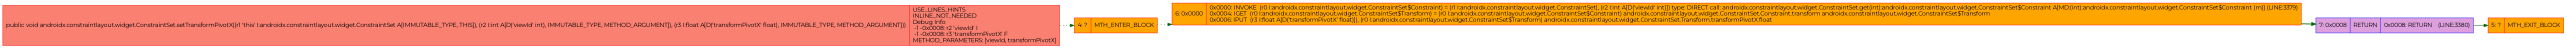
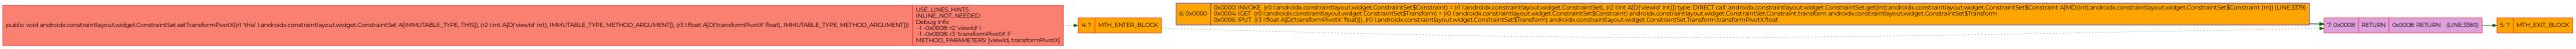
  digraph {
    fontname=Montserrat
    rankdir=LR
    node [color=red fillcolor=orange fontname=Montserrat shape=record style=filled]
    edge [color=darkgreen fontname=Montserrat style=dotted]
    n1 [label="{4\:\ ?|MTH_ENTER_BLOCK\l}"]
-   n2 [label="{6\:\ 0x0000|0x0000: INVOKE  (r0 I:androidx.constraintlayout.widget.ConstraintSet$Constraint) = (r1 I:androidx.constraintlayout.widget.ConstraintSet), (r2 I:int A[D('viewId' int)]) type: DIRECT call: androidx.constraintlayout.widget.ConstraintSet.get(int):androidx.constraintlayout.widget.ConstraintSet$Constraint A[MD:(int):androidx.constraintlayout.widget.ConstraintSet$Constraint (m)] (LINE:3379)\l0x0004: IGET  (r0 I:androidx.constraintlayout.widget.ConstraintSet$Transform) = (r0 I:androidx.constraintlayout.widget.ConstraintSet$Constraint) androidx.constraintlayout.widget.ConstraintSet.Constraint.transform androidx.constraintlayout.widget.ConstraintSet$Transform \l0x0006: IPUT  (r3 I:float A[D('transformPivotX' float)]), (r0 I:androidx.constraintlayout.widget.ConstraintSet$Transform) androidx.constraintlayout.widget.ConstraintSet.Transform.transformPivotX float \l}"]
-   n3 [color=blue fillcolor=plum label="{7\:\ 0x0008|RETURN\l|0x0008: RETURN    (LINE:3380)\l}"]
+   n2 [color=blue label="{6\:\ 0x0000|0x0000: INVOKE  (r0 I:androidx.constraintlayout.widget.ConstraintSet$Constraint) = (r1 I:androidx.constraintlayout.widget.ConstraintSet), (r2 I:int A[D('viewId' int)]) type: DIRECT call: androidx.constraintlayout.widget.ConstraintSet.get(int):androidx.constraintlayout.widget.ConstraintSet$Constraint A[MD:(int):androidx.constraintlayout.widget.ConstraintSet$Constraint (m)] (LINE:3379)\l0x0004: IGET  (r0 I:androidx.constraintlayout.widget.ConstraintSet$Transform) = (r0 I:androidx.constraintlayout.widget.ConstraintSet$Constraint) androidx.constraintlayout.widget.ConstraintSet.Constraint.transform androidx.constraintlayout.widget.ConstraintSet$Transform \l0x0006: IPUT  (r3 I:float A[D('transformPivotX' float)]), (r0 I:androidx.constraintlayout.widget.ConstraintSet$Transform) androidx.constraintlayout.widget.ConstraintSet.Transform.transformPivotX float \l}"]
+   n3 [fillcolor=plum label="{7\:\ 0x0008|RETURN\l|0x0008: RETURN    (LINE:3380)\l}"]
    n4 [label="{5\:\ ?|MTH_EXIT_BLOCK\l}"]
    n5 [fillcolor=salmon label="{public void androidx.constraintlayout.widget.ConstraintSet.setTransformPivotX((r1 'this' I:androidx.constraintlayout.widget.ConstraintSet A[IMMUTABLE_TYPE, THIS]), (r2 I:int A[D('viewId' int), IMMUTABLE_TYPE, METHOD_ARGUMENT]), (r3 I:float A[D('transformPivotX' float), IMMUTABLE_TYPE, METHOD_ARGUMENT]))  | USE_LINES_HINTS\lINLINE_NOT_NEEDED\lDebug Info:\l  \-1 \-0x0008: r2 'viewId' I\l  \-1 \-0x0008: r3 'transformPivotX' F\lMETHOD_PARAMETERS: [viewId, transformPivotX]\l}"]
-   n1 -> n2
+   n1 -> n3
    n2 -> n3 [style=bold]
    n3 -> n4 [style=solid]
    n5 -> n1
  }
